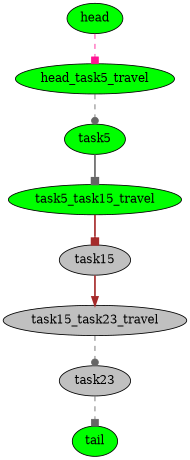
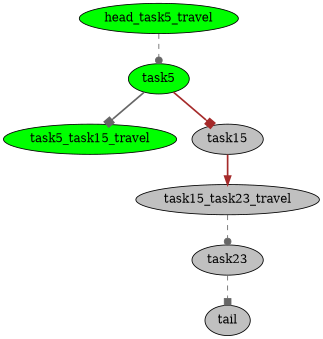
  digraph {
    node [fillcolor=green fontcolor=black style=filled]
    edge [arrowhead=box color=gray40 style=dashed]
-   n1 [label=head]
    n2 [label=head_task5_travel]
    n3 [label=task5]
    n4 [label=task5_task15_travel]
    n5 [fillcolor=gray label=task15]
    n6 [fillcolor=gray label=task15_task23_travel]
    n7 [fillcolor=gray label=task23]
-   n8 [label=tail]
-   n1 -> n2 [color=deeppink]
+   n8 [fillcolor=gray label=tail]
    n2 -> n3 [arrowhead=dot]
    n3 -> n4 [style=bold]
-   n4 -> n5 [color=brown style=bold]
+   n3 -> n5 [color=brown style=bold]
    n5 -> n6 [arrowhead=normal color=brown style=bold]
    n6 -> n7 [arrowhead=dot]
    n7 -> n8
  }
